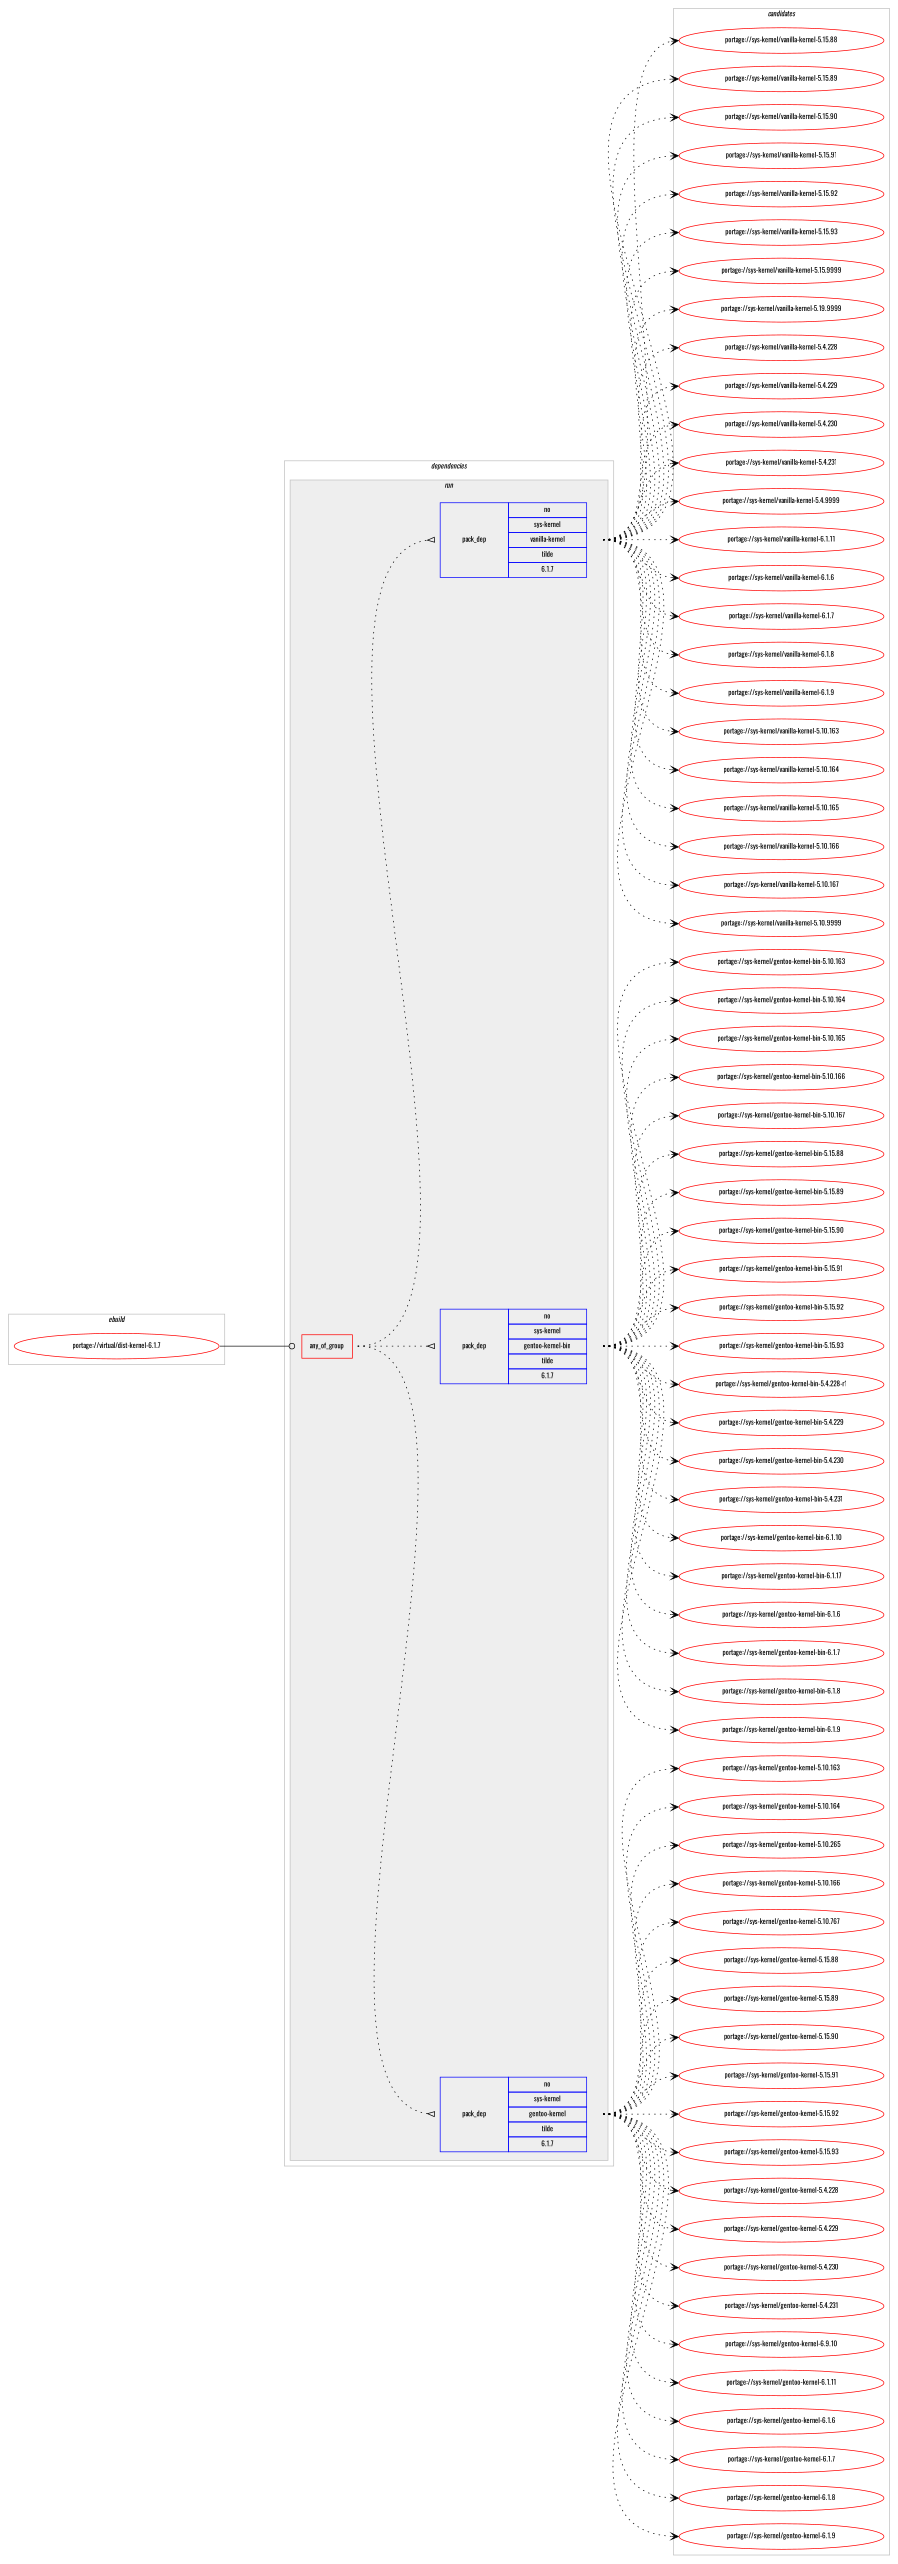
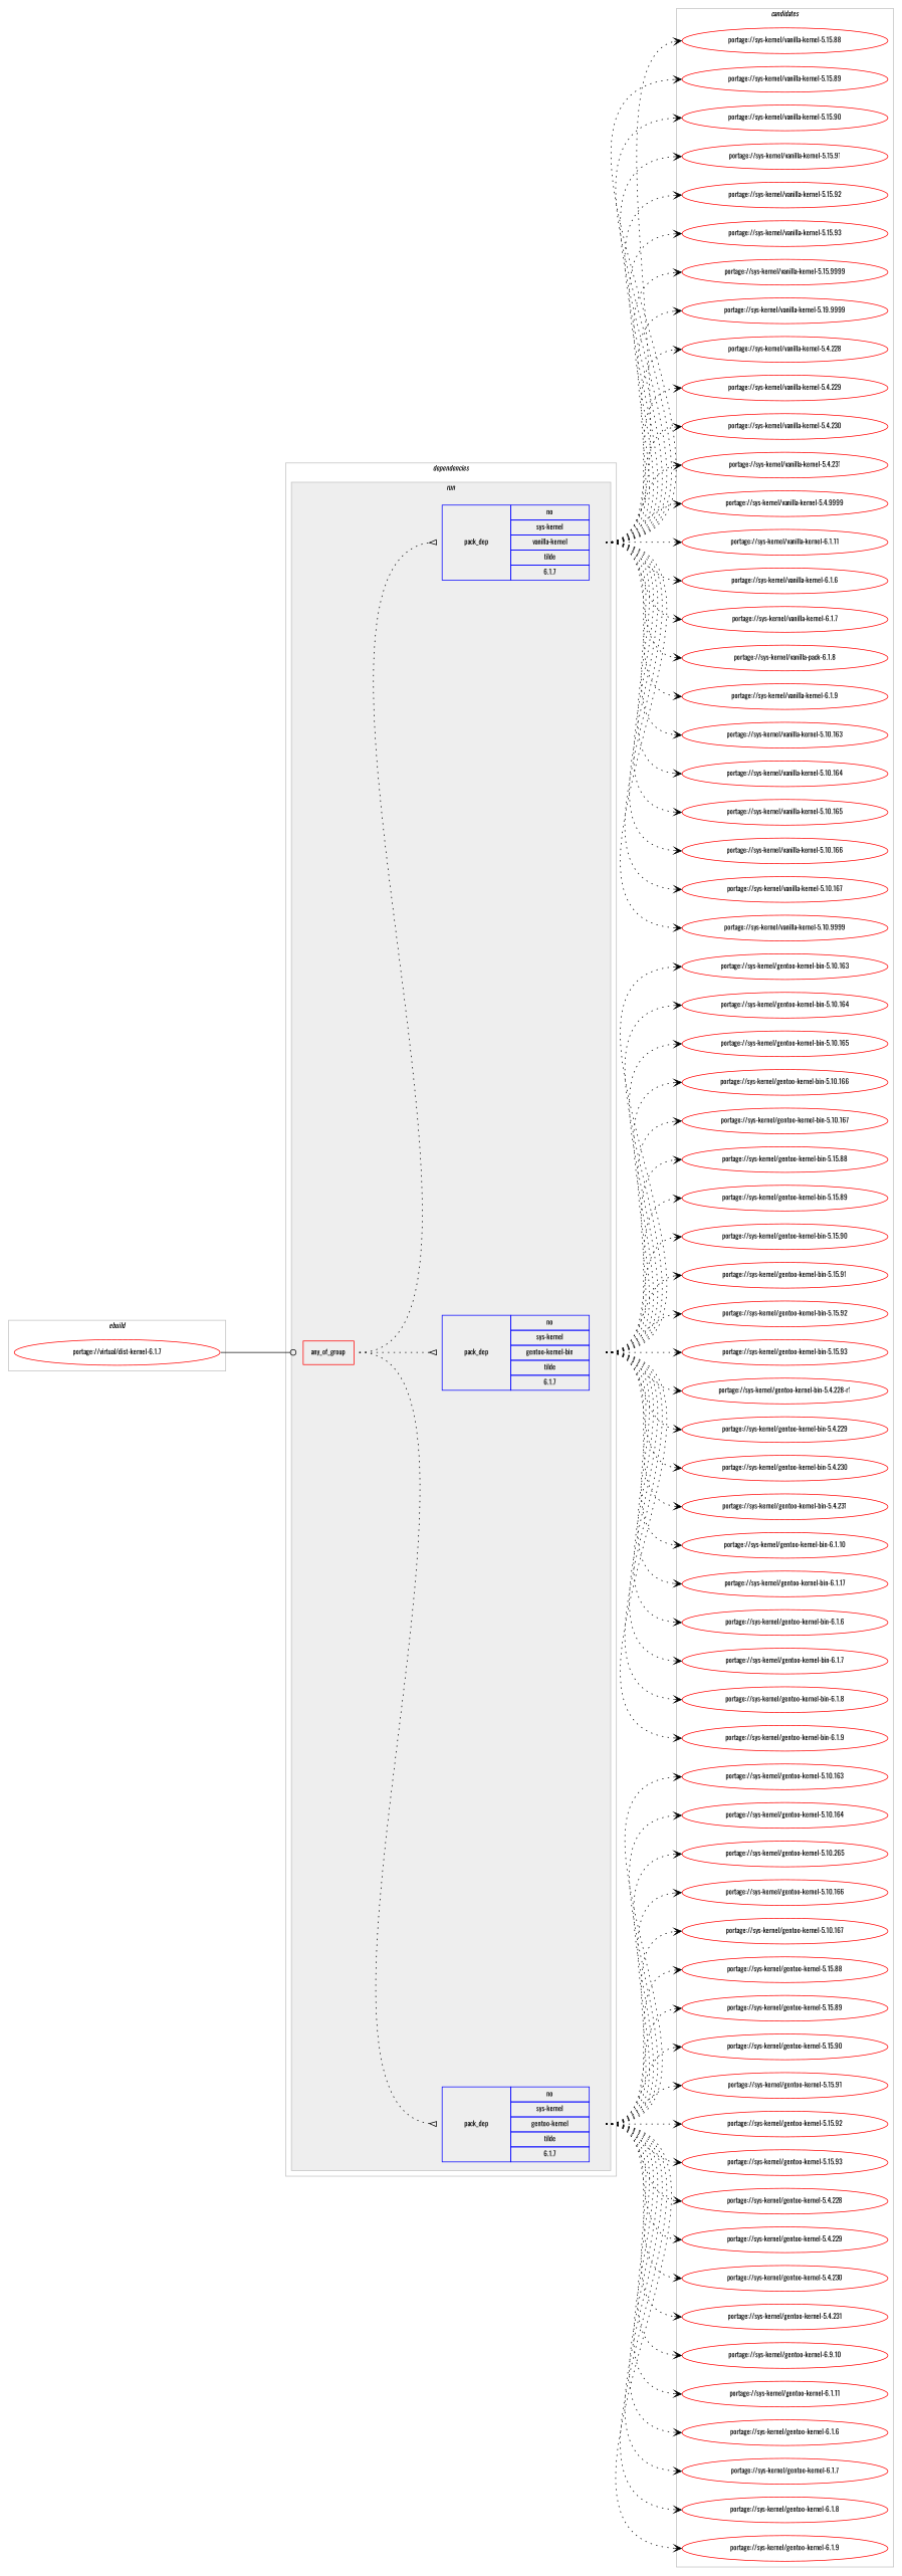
  digraph {
    compound=true
    concentrate=true
    fontname=Oswald
    fontsize=10
    newrank=true
    rankdir=LR
    ranksep=1.5
    node [color=red fontname=Oswald fontsize=10]
    edge [arrowhead=vee fontname=Oswald headport=w style=dotted tailport=e weight=100]
    n1 [label="portage://virtual/dist-kernel-6.1.7" width=4]
    n2 [color=blue label=<<TABLE BORDER="0" CELLBORDER="1" CELLSPACING="0" CELLPADDING="4" WIDTH="220"><TR><TD ROWSPAN="6" CELLPADDING="30">pack_dep</TD></TR><TR><TD WIDTH="110">no</TD></TR><TR><TD>sys-kernel</TD></TR><TR><TD>gentoo-kernel</TD></TR><TR><TD>tilde</TD></TR><TR><TD>6.1.7</TD></TR></TABLE>> shape=none]
    n3 [color=blue label=<<TABLE BORDER="0" CELLBORDER="1" CELLSPACING="0" CELLPADDING="4" WIDTH="220"><TR><TD ROWSPAN="6" CELLPADDING="30">pack_dep</TD></TR><TR><TD WIDTH="110">no</TD></TR><TR><TD>sys-kernel</TD></TR><TR><TD>gentoo-kernel-bin</TD></TR><TR><TD>tilde</TD></TR><TR><TD>6.1.7</TD></TR></TABLE>> shape=none]
    n4 [color=blue label=<<TABLE BORDER="0" CELLBORDER="1" CELLSPACING="0" CELLPADDING="4" WIDTH="220"><TR><TD ROWSPAN="6" CELLPADDING="30">pack_dep</TD></TR><TR><TD WIDTH="110">no</TD></TR><TR><TD>sys-kernel</TD></TR><TR><TD>vanilla-kernel</TD></TR><TR><TD>tilde</TD></TR><TR><TD>6.1.7</TD></TR></TABLE>> shape=none]
    n5 [label=<<TABLE BORDER="0" CELLBORDER="1" CELLSPACING="0" CELLPADDING="4"><TR><TD CELLPADDING="10">any_of_group</TD></TR></TABLE>> shape=none]
    n6 [label="portage://sys-kernel/gentoo-kernel-5.10.163" width=4]
    n7 [label="portage://sys-kernel/gentoo-kernel-5.10.164" width=4]
    n8 [label="portage://sys-kernel/gentoo-kernel-5.10.265" width=4]
    n9 [label="portage://sys-kernel/gentoo-kernel-5.10.166" width=4]
-   n10 [label="portage://sys-kernel/gentoo-kernel-5.10.767" width=4]
+   n10 [label="portage://sys-kernel/gentoo-kernel-5.10.167" width=4]
    n11 [label="portage://sys-kernel/gentoo-kernel-5.15.88" width=4]
    n12 [label="portage://sys-kernel/gentoo-kernel-5.15.89" width=4]
    n13 [label="portage://sys-kernel/gentoo-kernel-5.15.90" width=4]
    n14 [label="portage://sys-kernel/gentoo-kernel-5.15.91" width=4]
    n15 [label="portage://sys-kernel/gentoo-kernel-5.15.92" width=4]
    n16 [label="portage://sys-kernel/gentoo-kernel-5.15.93" width=4]
    n17 [label="portage://sys-kernel/gentoo-kernel-5.4.228" width=4]
    n18 [label="portage://sys-kernel/gentoo-kernel-5.4.229" width=4]
    n19 [label="portage://sys-kernel/gentoo-kernel-5.4.230" width=4]
    n20 [label="portage://sys-kernel/gentoo-kernel-5.4.231" width=4]
    n21 [label="portage://sys-kernel/gentoo-kernel-6.9.10" width=4]
    n22 [label="portage://sys-kernel/gentoo-kernel-6.1.11" width=4]
    n23 [label="portage://sys-kernel/gentoo-kernel-6.1.6" width=4]
    n24 [label="portage://sys-kernel/gentoo-kernel-6.1.7" width=4]
    n25 [label="portage://sys-kernel/gentoo-kernel-6.1.8" width=4]
    n26 [label="portage://sys-kernel/gentoo-kernel-6.1.9" width=4]
    n27 [label="portage://sys-kernel/gentoo-kernel-bin-5.10.163" width=4]
    n28 [label="portage://sys-kernel/gentoo-kernel-bin-5.10.164" width=4]
    n29 [label="portage://sys-kernel/gentoo-kernel-bin-5.10.165" width=4]
    n30 [label="portage://sys-kernel/gentoo-kernel-bin-5.10.166" width=4]
    n31 [label="portage://sys-kernel/gentoo-kernel-bin-5.10.167" width=4]
    n32 [label="portage://sys-kernel/gentoo-kernel-bin-5.15.88" width=4]
    n33 [label="portage://sys-kernel/gentoo-kernel-bin-5.15.89" width=4]
    n34 [label="portage://sys-kernel/gentoo-kernel-bin-5.15.90" width=4]
    n35 [label="portage://sys-kernel/gentoo-kernel-bin-5.15.91" width=4]
    n36 [label="portage://sys-kernel/gentoo-kernel-bin-5.15.92" width=4]
    n37 [label="portage://sys-kernel/gentoo-kernel-bin-5.15.93" width=4]
    n38 [label="portage://sys-kernel/gentoo-kernel-bin-5.4.228-r1" width=4]
    n39 [label="portage://sys-kernel/gentoo-kernel-bin-5.4.229" width=4]
    n40 [label="portage://sys-kernel/gentoo-kernel-bin-5.4.230" width=4]
    n41 [label="portage://sys-kernel/gentoo-kernel-bin-5.4.231" width=4]
    n42 [label="portage://sys-kernel/gentoo-kernel-bin-6.1.10" width=4]
    n43 [label="portage://sys-kernel/gentoo-kernel-bin-6.1.17" width=4]
    n44 [label="portage://sys-kernel/gentoo-kernel-bin-6.1.6" width=4]
    n45 [label="portage://sys-kernel/gentoo-kernel-bin-6.1.7" width=4]
    n46 [label="portage://sys-kernel/gentoo-kernel-bin-6.1.8" width=4]
    n47 [label="portage://sys-kernel/gentoo-kernel-bin-6.1.9" width=4]
    n48 [label="portage://sys-kernel/vanilla-kernel-5.10.163" width=4]
    n49 [label="portage://sys-kernel/vanilla-kernel-5.10.164" width=4]
    n50 [label="portage://sys-kernel/vanilla-kernel-5.10.165" width=4]
    n51 [label="portage://sys-kernel/vanilla-kernel-5.10.166" width=4]
    n52 [label="portage://sys-kernel/vanilla-kernel-5.10.167" width=4]
    n53 [label="portage://sys-kernel/vanilla-kernel-5.10.9999" width=4]
    n54 [label="portage://sys-kernel/vanilla-kernel-5.15.88" width=4]
    n55 [label="portage://sys-kernel/vanilla-kernel-5.15.89" width=4]
    n56 [label="portage://sys-kernel/vanilla-kernel-5.15.90" width=4]
    n57 [label="portage://sys-kernel/vanilla-kernel-5.15.91" width=4]
    n58 [label="portage://sys-kernel/vanilla-kernel-5.15.92" width=4]
    n59 [label="portage://sys-kernel/vanilla-kernel-5.15.93" width=4]
    n60 [label="portage://sys-kernel/vanilla-kernel-5.15.9999" width=4]
    n61 [label="portage://sys-kernel/vanilla-kernel-5.19.9999" width=4]
    n62 [label="portage://sys-kernel/vanilla-kernel-5.4.228" width=4]
    n63 [label="portage://sys-kernel/vanilla-kernel-5.4.229" width=4]
    n64 [label="portage://sys-kernel/vanilla-kernel-5.4.230" width=4]
    n65 [label="portage://sys-kernel/vanilla-kernel-5.4.231" width=4]
    n66 [label="portage://sys-kernel/vanilla-kernel-5.4.9999" width=4]
    n67 [label="portage://sys-kernel/vanilla-kernel-6.1.11" width=4]
    n68 [label="portage://sys-kernel/vanilla-kernel-6.1.6" width=4]
    n69 [label="portage://sys-kernel/vanilla-kernel-6.1.7" width=4]
-   n70 [label="portage://sys-kernel/vanilla-kernel-6.1.8" width=4]
+   n70 [label="portage://sys-kernel/vanilla-pack-6.1.8" width=4]
    n71 [label="portage://sys-kernel/vanilla-kernel-6.1.9" width=4]
    subgraph cluster_1 {
      color=gray
      label=<<i>ebuild</i>>
      rank=same
      n1
    }
    subgraph cluster_2 {
      color=gray
      label=<<i>dependencies</i>>
      subgraph cluster_3 {
        color=gray
        fillcolor="#eeeeee"
        label=<<i>compile</i>>
        style=filled
      }
      subgraph cluster_4 {
        color=gray
        fillcolor="#eeeeee"
        label=<<i>compile and run</i>>
        style=filled
      }
      subgraph cluster_5 {
        color=gray
        fillcolor="#eeeeee"
        label=<<i>run</i>>
        style=filled
        subgraph sub_6 {
          color=gray
          fillcolor="#eeeeee"
          label=<<i>run</i>>
          style=filled
          n5
          subgraph sub_7 {
            color=gray
            fillcolor="#eeeeee"
            label=<<i>run</i>>
            style=filled
            n2
          }
          subgraph sub_8 {
            color=gray
            fillcolor="#eeeeee"
            label=<<i>run</i>>
            style=filled
            n3
          }
          subgraph sub_9 {
            color=gray
            fillcolor="#eeeeee"
            label=<<i>run</i>>
            style=filled
            n4
          }
        }
      }
    }
    subgraph cluster_10 {
      color=gray
      label=<<i>candidates</i>>
      rank=same
      subgraph sub_11 {
        color=black
        label=<<i>candidates</i>>
        nodesep=1
        rank=same
        n6
        n7
        n8
        n9
        n10
        n11
        n12
        n13
        n14
        n15
        n16
        n17
        n18
        n19
        n20
        n21
        n22
        n23
        n24
        n25
        n26
      }
      subgraph sub_12 {
        color=black
        label=<<i>candidates</i>>
        nodesep=1
        rank=same
        n27
        n28
        n29
        n30
        n31
        n32
        n33
        n34
        n35
        n36
        n37
        n38
        n39
        n40
        n41
        n42
        n43
        n44
        n45
        n46
        n47
      }
      subgraph sub_13 {
        color=black
        label=<<i>candidates</i>>
        nodesep=1
        rank=same
        n48
        n49
        n50
        n51
        n52
        n53
        n54
        n55
        n56
        n57
        n58
        n59
        n60
        n61
        n62
        n63
        n64
        n65
        n66
        n67
        n68
        n69
        n70
        n71
      }
    }
    n1 -> n5 [arrowhead=odot style=solid weight=20]
    n2 -> n6
    n2 -> n7
    n2 -> n8
    n2 -> n9
    n2 -> n10
    n2 -> n11
    n2 -> n12
    n2 -> n13
    n2 -> n14
    n2 -> n15
    n2 -> n16
    n2 -> n17
    n2 -> n18
    n2 -> n19
    n2 -> n20
    n2 -> n21
    n2 -> n22
    n2 -> n23
    n2 -> n24
    n2 -> n25
    n2 -> n26
    n3 -> n27
    n3 -> n28
    n3 -> n29
    n3 -> n30
    n3 -> n31
    n3 -> n32
    n3 -> n33
    n3 -> n34
    n3 -> n35
    n3 -> n36
    n3 -> n37
    n3 -> n38
    n3 -> n39
    n3 -> n40
    n3 -> n41
    n3 -> n42
    n3 -> n43
    n3 -> n44
    n3 -> n45
    n3 -> n46
    n3 -> n47
    n4 -> n48
    n4 -> n49
    n4 -> n50
    n4 -> n51
    n4 -> n52
    n4 -> n53
    n4 -> n54
    n4 -> n55
    n4 -> n56
    n4 -> n57
    n4 -> n58
    n4 -> n59
    n4 -> n60
    n4 -> n61
    n4 -> n62
    n4 -> n63
    n4 -> n64
    n4 -> n65
    n4 -> n66
    n4 -> n67
    n4 -> n68
    n4 -> n69
    n4 -> n70
    n4 -> n71
    n5 -> n2 [arrowhead=oinv weight=20]
    n5 -> n3 [arrowhead=oinv weight=20]
    n5 -> n4 [arrowhead=oinv weight=20]
  }
